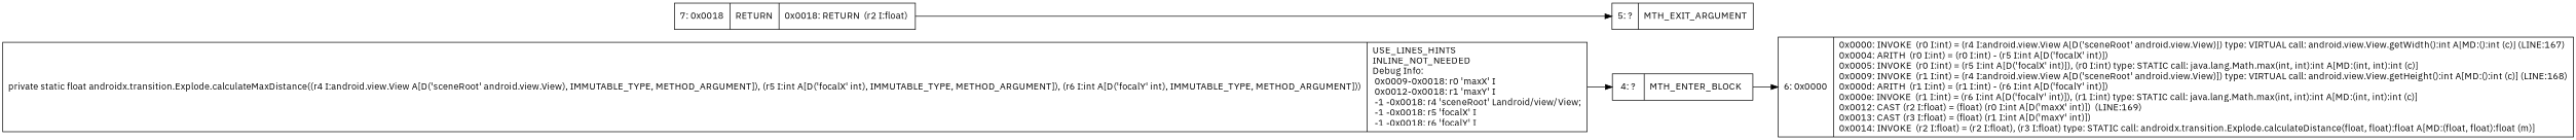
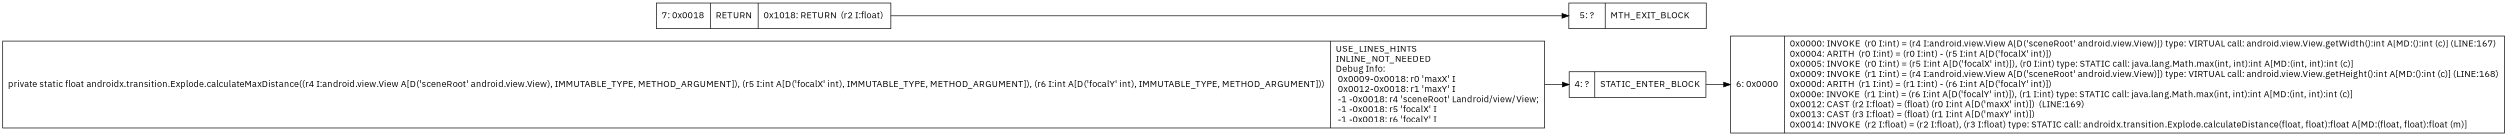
  digraph {
    fontname="IBM Plex Sans"
    rankdir=LR
    node [fontname="IBM Plex Sans" shape=record]
    edge [fontname="IBM Plex Sans"]
-   n1 [label="{4\:\ ?|MTH_ENTER_BLOCK\l}"]
+   n1 [label="{4\:\ ?|STATIC_ENTER_BLOCK\l}"]
    n2 [label="{6\:\ 0x0000|0x0000: INVOKE  (r0 I:int) = (r4 I:android.view.View A[D('sceneRoot' android.view.View)]) type: VIRTUAL call: android.view.View.getWidth():int A[MD:():int (c)] (LINE:167)\l0x0004: ARITH  (r0 I:int) = (r0 I:int) \- (r5 I:int A[D('focalX' int)]) \l0x0005: INVOKE  (r0 I:int) = (r5 I:int A[D('focalX' int)]), (r0 I:int) type: STATIC call: java.lang.Math.max(int, int):int A[MD:(int, int):int (c)]\l0x0009: INVOKE  (r1 I:int) = (r4 I:android.view.View A[D('sceneRoot' android.view.View)]) type: VIRTUAL call: android.view.View.getHeight():int A[MD:():int (c)] (LINE:168)\l0x000d: ARITH  (r1 I:int) = (r1 I:int) \- (r6 I:int A[D('focalY' int)]) \l0x000e: INVOKE  (r1 I:int) = (r6 I:int A[D('focalY' int)]), (r1 I:int) type: STATIC call: java.lang.Math.max(int, int):int A[MD:(int, int):int (c)]\l0x0012: CAST (r2 I:float) = (float) (r0 I:int A[D('maxX' int)])  (LINE:169)\l0x0013: CAST (r3 I:float) = (float) (r1 I:int A[D('maxY' int)]) \l0x0014: INVOKE  (r2 I:float) = (r2 I:float), (r3 I:float) type: STATIC call: androidx.transition.Explode.calculateDistance(float, float):float A[MD:(float, float):float (m)]\l}"]
-   n3 [label="{7\:\ 0x0018|RETURN\l|0x0018: RETURN  (r2 I:float) \l}"]
-   n4 [label="{5\:\ ?|MTH_EXIT_ARGUMENT\l}"]
+   n3 [label="{7\:\ 0x0018|RETURN\l|0x1018: RETURN  (r2 I:float) \l}"]
+   n4 [label="{5\:\ ?|MTH_EXIT_BLOCK\l}"]
    n5 [label="{private static float androidx.transition.Explode.calculateMaxDistance((r4 I:android.view.View A[D('sceneRoot' android.view.View), IMMUTABLE_TYPE, METHOD_ARGUMENT]), (r5 I:int A[D('focalX' int), IMMUTABLE_TYPE, METHOD_ARGUMENT]), (r6 I:int A[D('focalY' int), IMMUTABLE_TYPE, METHOD_ARGUMENT]))  | USE_LINES_HINTS\lINLINE_NOT_NEEDED\lDebug Info:\l  0x0009\-0x0018: r0 'maxX' I\l  0x0012\-0x0018: r1 'maxY' I\l  \-1 \-0x0018: r4 'sceneRoot' Landroid\/view\/View;\l  \-1 \-0x0018: r5 'focalX' I\l  \-1 \-0x0018: r6 'focalY' I\l}"]
    n1 -> n2
    n3 -> n4
    n5 -> n1
  }
